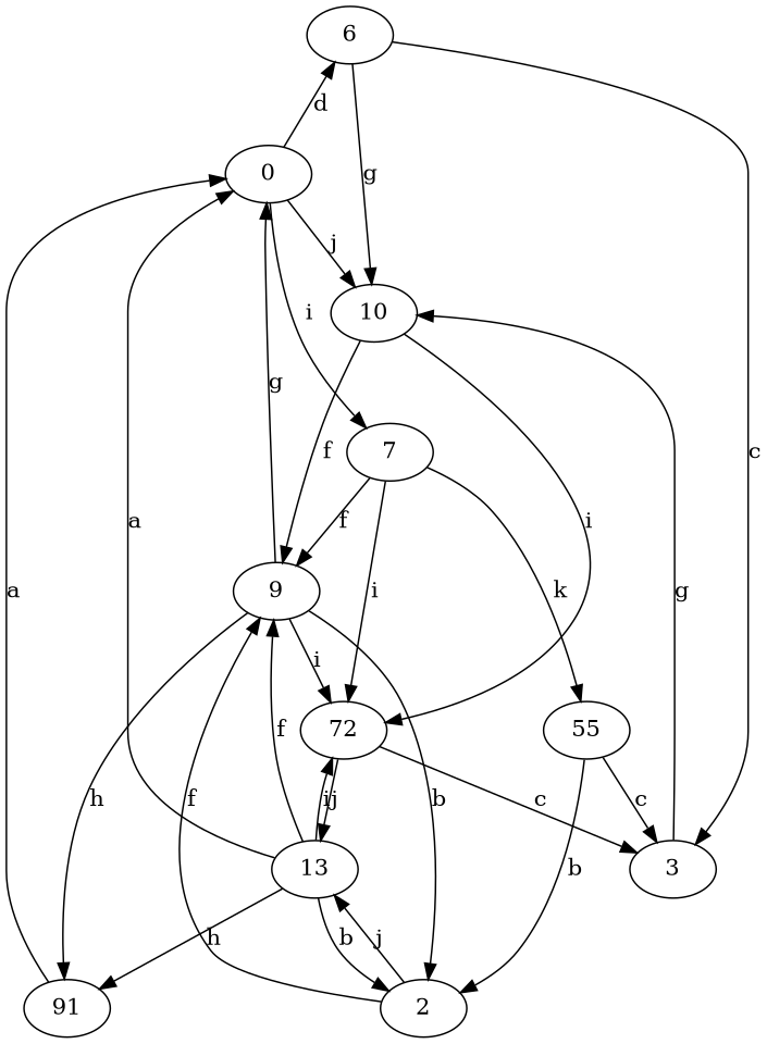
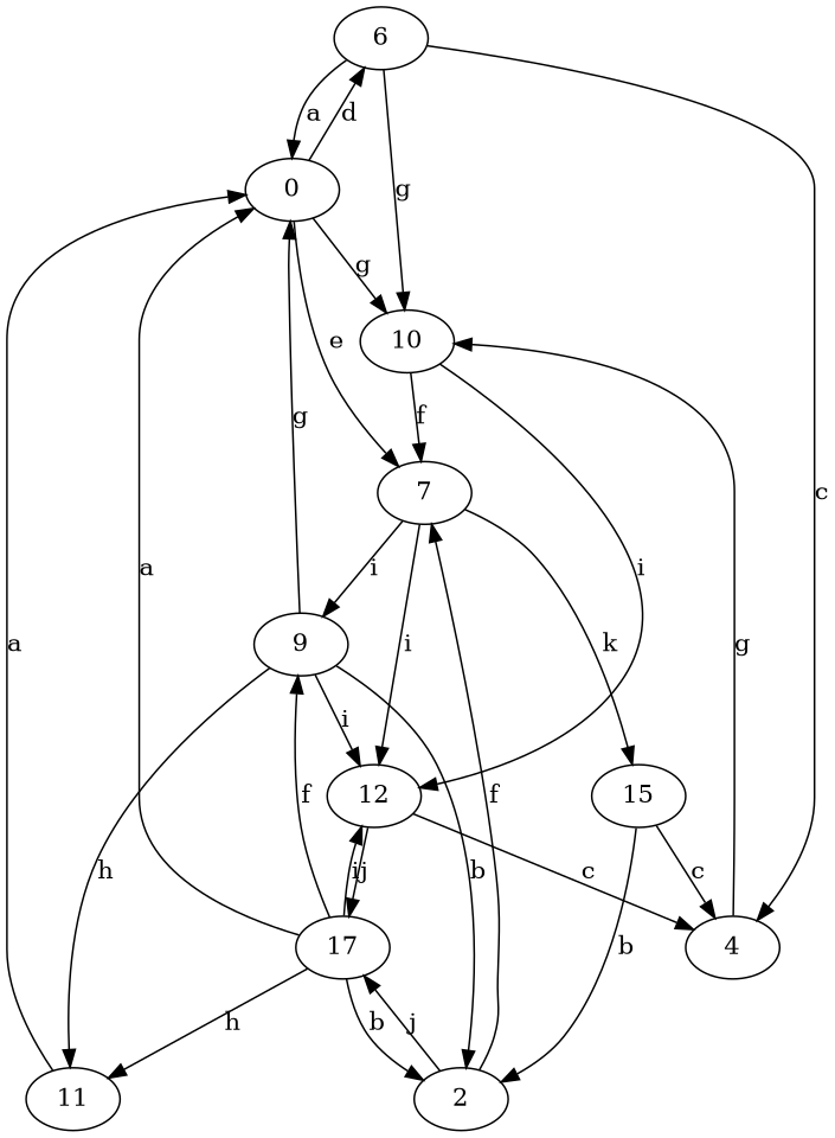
  strict digraph {
    n1 [label=6]
    0
    7
    10
-   4 [label=3]
+   4
    9
-   12 [label=72]
-   15 [label=55]
+   12
+   15
    2
-   13
-   11 [label=91]
+   13 [label=17]
+   11
+   n1 -> 0 [label=a]
    n1 -> 10 [label=g]
    n1 -> 4 [label=c]
    0 -> n1 [label=d]
-   0 -> 7 [label=i]
-   0 -> 10 [label=j]
-   7 -> 9 [label=f]
+   0 -> 7 [label=e]
+   0 -> 10 [label=g]
+   7 -> 9 [label=i]
    7 -> 12 [label=i]
    7 -> 15 [label=k]
-   10 -> 9 [label=f]
+   10 -> 7 [label=f]
    10 -> 12 [label=i]
    4 -> 10 [label=g]
    9 -> 0 [label=g]
    9 -> 12 [label=i]
    9 -> 2 [label=b]
    9 -> 11 [label=h]
    12 -> 4 [label=c]
    12 -> 13 [label=j]
    15 -> 4 [label=c]
    15 -> 2 [label=b]
-   2 -> 9 [label=f]
+   2 -> 7 [label=f]
    2 -> 13 [label=j]
    13 -> 0 [label=a]
    13 -> 9 [label=f]
    13 -> 12 [label=i]
    13 -> 2 [label=b]
    13 -> 11 [label=h]
    11 -> 0 [label=a]
  }
